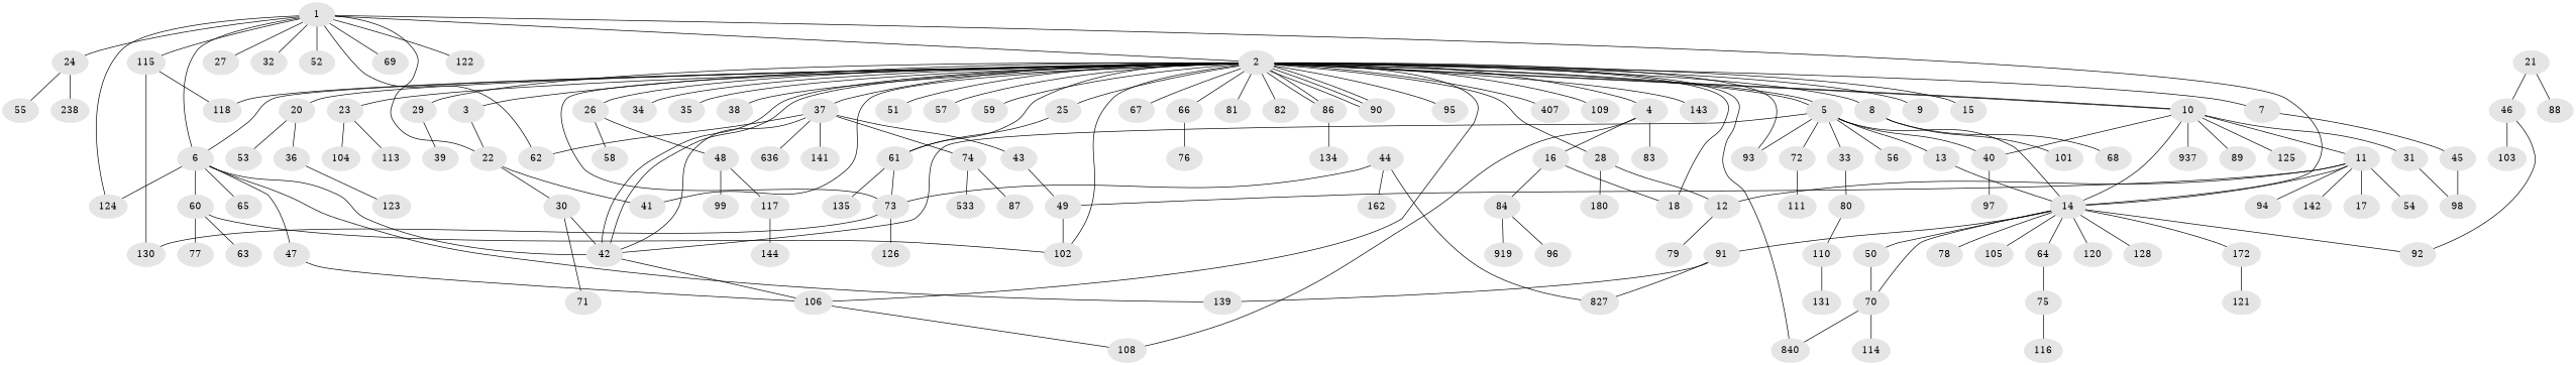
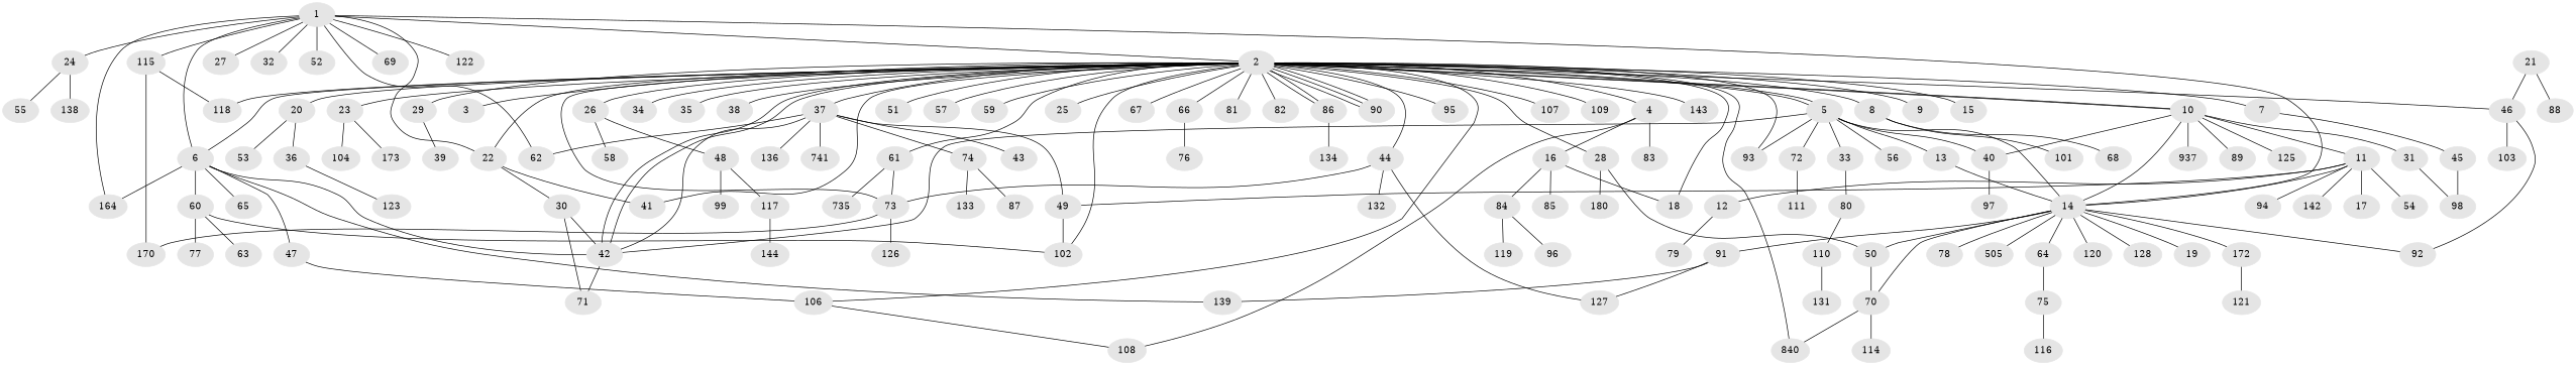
  graph {
    node [color=gray90 style=filled]
    1
    2
    6
    14
    22
    24
    27
    32
    52
    62
    69
    115
    122
-   124
+   124 [label=164]
    3
    4
    5
    7
    8
    9
    10
    15
    18
    20
    23
    25
    26
    28
    29
    34
    35
    37
    38
    41
    42
    44
    46
    51
    57
    59
    61
    66
    67
    73
    81
    82
    86
    90
    93
    95
    102
    106
-   107 [label=407]
+   107
    109
    118
    n56 [label=840]
    143
    47
    60
    65
    139
+   19
    50
    64
    70
    78
    91
    92
-   105
+   105 [label=505]
    n70 [label=172]
    120
    128
    30
-   138 [label=238]
+   138
    55
-   130
+   130 [label=170]
    16
    83
    108
    13
    33
    40
    56
    72
    45
    68
    101
    11
    31
    89
    125
    n92 [label=937]
    36
    53
    104
-   113
+   113 [label=173]
    48
    58
    n99 [label=180]
    39
    49
    43
    74
-   136 [label=636]
-   141
+   136
+   141 [label=741]
    71
-   127 [label=827]
-   132 [label=162]
+   127
+   132
    103
-   135
+   135 [label=735]
    76
    126
    134
    84
+   85
    21
    88
    80
    97
    111
    63
    77
    98
    12
    17
    54
    94
    142
    79
    75
    114
    121
    96
-   119 [label=919]
+   119
    123
    99
    117
    110
    87
-   133 [label=533]
+   133
    144
    116
    131
    1 -- 2
    1 -- 6
    1 -- 14
    1 -- 22
    1 -- 24
    1 -- 27
    1 -- 32
    1 -- 52
    1 -- 62
    1 -- 69
    1 -- 115
    1 -- 122
    1 -- 124
    2 -- 6
-   3 -- 22
+   2 -- 22
    2 -- 3
    2 -- 4
    2 -- 5
    2 -- 5
    2 -- 7
    2 -- 8
    2 -- 9
    2 -- 10
    2 -- 10
    2 -- 15
    2 -- 18
    2 -- 20
    2 -- 23
    2 -- 25
    2 -- 26
    2 -- 28
    2 -- 29
    2 -- 34
    2 -- 35
    2 -- 37
    2 -- 38
    2 -- 41
    2 -- 42
    2 -- 42
+   2 -- 44
+   2 -- 46
    2 -- 51
    2 -- 57
    2 -- 59
    2 -- 61
    2 -- 66
    2 -- 67
    2 -- 73
    2 -- 81
    2 -- 82
    2 -- 86
    2 -- 86
    2 -- 90
    2 -- 90
    2 -- 90
    2 -- 93
    2 -- 95
    2 -- 102
    2 -- 106
    2 -- 107
    2 -- 109
    2 -- 118
    2 -- n56
    2 -- 143
    6 -- 124
    6 -- 42
    6 -- 47
    6 -- 60
    6 -- 65
    6 -- 139
+   14 -- 19
    14 -- 50
    14 -- 64
    14 -- 70
    14 -- 78
    14 -- 91
    14 -- 92
    14 -- 105
    14 -- n70
    14 -- 120
    14 -- 128
    22 -- 41
    22 -- 30
    24 -- 138
    24 -- 55
    115 -- 118
    115 -- 130
    4 -- 16
    4 -- 83
    4 -- 108
    5 -- 14
    5 -- 42
    5 -- 93
    5 -- 13
    5 -- 33
    5 -- 40
    5 -- 56
    5 -- 72
    7 -- 45
    8 -- 68
    8 -- 101
    10 -- 14
    10 -- 40
    10 -- 11
    10 -- 31
    10 -- 89
    10 -- 125
    10 -- n92
    20 -- 36
    20 -- 53
    23 -- 104
    23 -- 113
-   25 -- 61
    26 -- 48
    26 -- 58
-   28 -- 12
+   28 -- 50
    28 -- n99
    29 -- 39
    37 -- 62
    37 -- 42
-   43 -- 49
+   37 -- 49
    37 -- 43
    37 -- 74
    37 -- 136
    37 -- 141
-   42 -- 106
+   42 -- 71
    44 -- 73
    44 -- 127
    44 -- 132
    46 -- 92
    46 -- 103
    61 -- 73
    61 -- 135
    66 -- 76
    73 -- 130
    73 -- 126
    86 -- 134
    106 -- 108
    47 -- 106
    60 -- 102
    60 -- 63
    60 -- 77
    50 -- 70
    64 -- 75
    70 -- n56
    70 -- 114
    91 -- 139
    91 -- 127
    n70 -- 121
    30 -- 42
    30 -- 71
    16 -- 18
    16 -- 84
+   16 -- 85
    13 -- 14
    33 -- 80
    40 -- 97
    72 -- 111
    45 -- 98
    11 -- 14
    11 -- 49
    11 -- 12
    11 -- 17
    11 -- 54
    11 -- 94
    11 -- 142
    31 -- 98
    36 -- 123
    48 -- 99
    48 -- 117
    49 -- 102
    74 -- 87
    74 -- 133
    84 -- 96
    84 -- 119
    21 -- 46
    21 -- 88
    80 -- 110
    12 -- 79
    75 -- 116
    117 -- 144
    110 -- 131
  }
